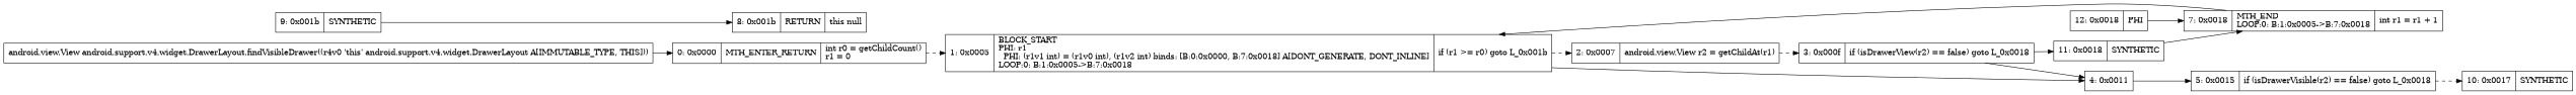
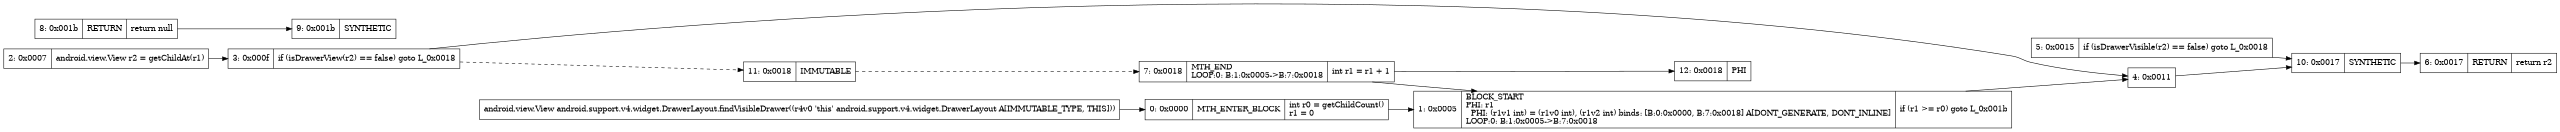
  digraph {
    rankdir=LR
    node [shape=record]
-   n1 [label="{0\:\ 0x0000|MTH_ENTER_RETURN\l|int r0 = getChildCount()\lr1 = 0\l}"]
+   n1 [label="{0\:\ 0x0000|MTH_ENTER_BLOCK\l|int r0 = getChildCount()\lr1 = 0\l}"]
    n2 [label="{1\:\ 0x0005|BLOCK_START\lPHI: r1 \l  PHI: (r1v1 int) = (r1v0 int), (r1v2 int) binds: [B:0:0x0000, B:7:0x0018] A[DONT_GENERATE, DONT_INLINE]\lLOOP:0: B:1:0x0005\-\>B:7:0x0018\l|if (r1 \>= r0) goto L_0x001b\l}"]
    n3 [label="{2\:\ 0x0007|android.view.View r2 = getChildAt(r1)\l}"]
    n4 [label="{4\:\ 0x0011}"]
    n5 [label="{3\:\ 0x000f|if (isDrawerView(r2) == false) goto L_0x0018\l}"]
    n6 [label="{9\:\ 0x001b|SYNTHETIC\l}"]
-   n7 [label="{8\:\ 0x001b|RETURN\l|this null\l}"]
-   n8 [label="{11\:\ 0x0018|SYNTHETIC\l}"]
+   n7 [label="{8\:\ 0x001b|RETURN\l|return null\l}"]
+   n8 [label="{11\:\ 0x0018|IMMUTABLE\l}"]
    n9 [label="{5\:\ 0x0015|if (isDrawerVisible(r2) == false) goto L_0x0018\l}"]
    n10 [label="{7\:\ 0x0018|MTH_END\lLOOP:0: B:1:0x0005\-\>B:7:0x0018\l|int r1 = r1 + 1\l}"]
    n11 [label="{10\:\ 0x0017|SYNTHETIC\l}"]
+   n12 [label="{6\:\ 0x0017|RETURN\l|return r2\l}"]
    n13 [label="{12\:\ 0x0018|PHI\l}"]
    n14 [label="{android.view.View android.support.v4.widget.DrawerLayout.findVisibleDrawer((r4v0 'this' android.support.v4.widget.DrawerLayout A[IMMUTABLE_TYPE, THIS])) }"]
-   n1 -> n2 [style=dashed]
-   n2 -> n3 [style=dashed]
+   n1 -> n2
    n2 -> n4
-   n3 -> n5 [style=dashed]
-   n4 -> n9
+   n3 -> n5
+   n4 -> n11
    n5 -> n4 [style=solid]
-   n5 -> n8
-   n6 -> n7
-   n8 -> n10
-   n9 -> n11 [style=dashed]
+   n5 -> n8 [style=dashed]
+   n7 -> n6
+   n8 -> n10 [style=dashed]
+   n9 -> n11 [style=solid]
    n10 -> n2
-   n13 -> n10
+   n11 -> n12
+   n10 -> n13
    n14 -> n1
  }
